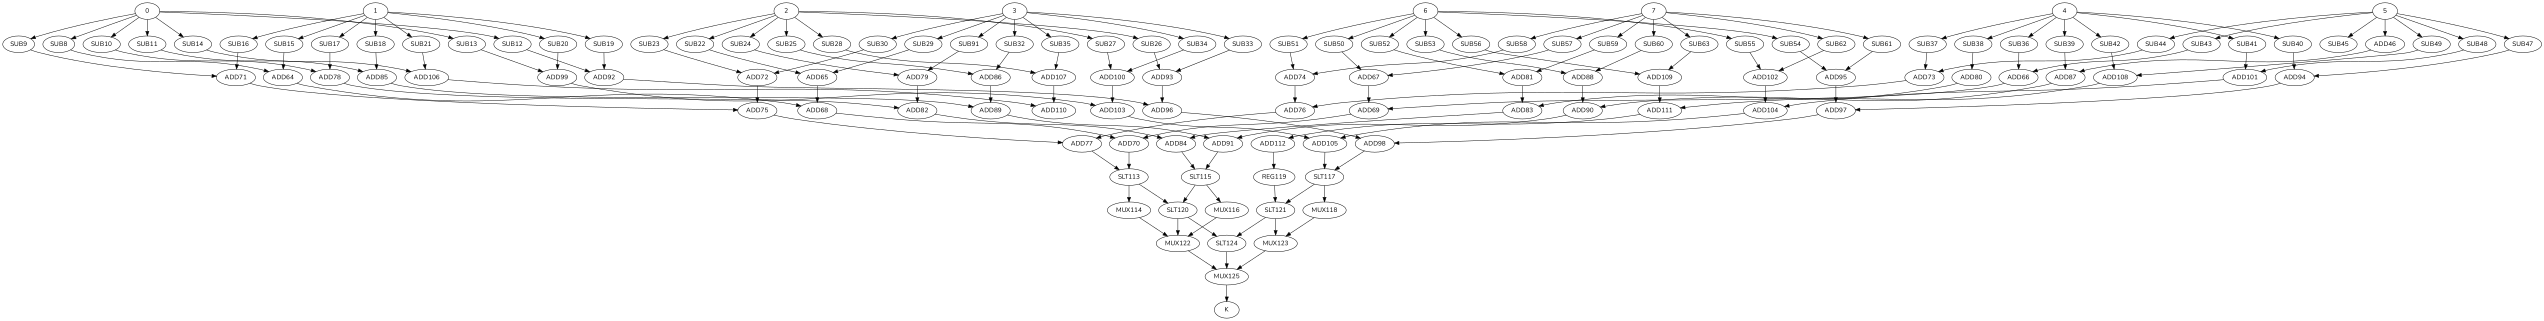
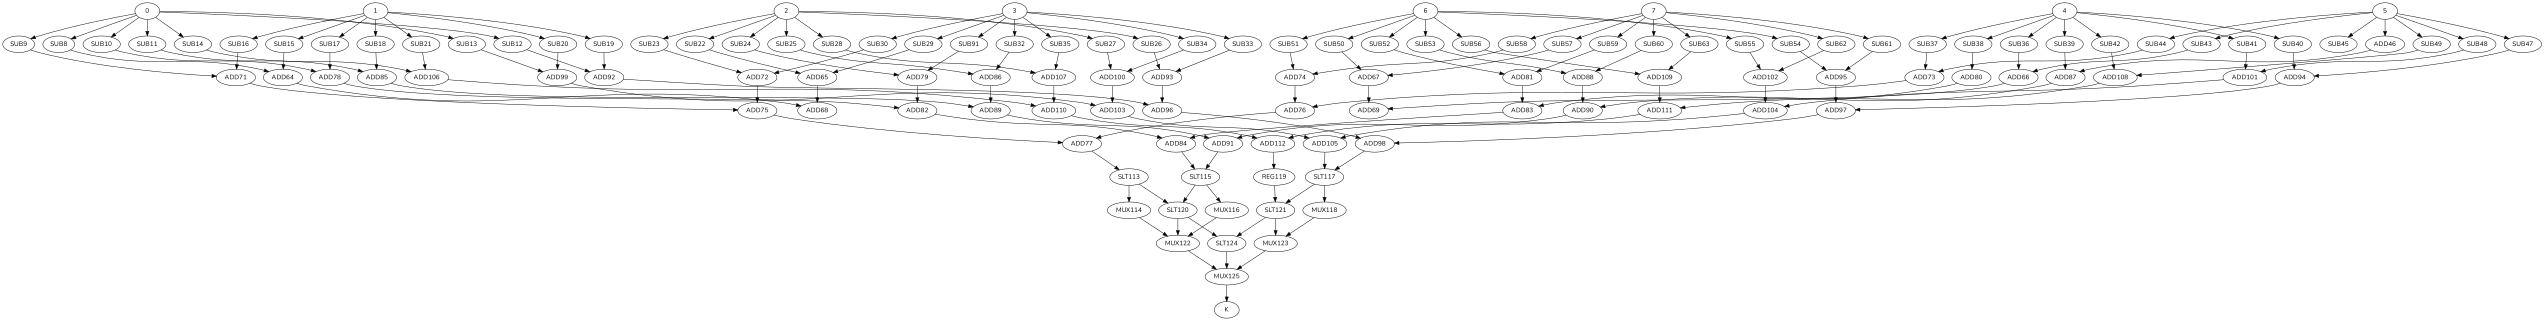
  strict digraph {
    fontname=Nunito
    node [fontname=Nunito]
    edge [fontname=Nunito]
    n1 [label=SUB8]
    n2 [label=ADD64]
    0
    n4 [label=SUB9]
    n5 [label=SUB10]
    n6 [label=SUB11]
    n7 [label=SUB12]
    n8 [label=SUB13]
    n9 [label=SUB14]
    n10 [label=ADD71]
    n11 [label=ADD78]
    n12 [label=ADD85]
    n13 [label=ADD92]
    n14 [label=ADD99]
    n15 [label=ADD106]
    n16 [label=ADD68]
    n17 [label=ADD75]
    n18 [label=ADD82]
    n19 [label=ADD89]
    n20 [label=ADD96]
    n21 [label=ADD103]
    n22 [label=ADD110]
    n23 [label=SUB15]
    1
    n25 [label=SUB16]
    n26 [label=SUB17]
    n27 [label=SUB18]
    n28 [label=SUB19]
    n29 [label=SUB20]
    n30 [label=SUB21]
    n31 [label=SUB22]
    n32 [label=ADD65]
    2
    n34 [label=SUB23]
    n35 [label=SUB24]
    n36 [label=SUB25]
    n37 [label=SUB26]
    n38 [label=SUB27]
    n39 [label=SUB28]
    n40 [label=ADD72]
    n41 [label=ADD79]
    n42 [label=ADD86]
    n43 [label=ADD93]
    n44 [label=ADD100]
    n45 [label=ADD107]
    n46 [label=SUB29]
    3
    n48 [label=SUB30]
    n49 [label=SUB91]
    n50 [label=SUB32]
    n51 [label=SUB33]
    n52 [label=SUB34]
    n53 [label=SUB35]
    n54 [label=SUB36]
    n55 [label=ADD66]
    4
    n57 [label=SUB37]
    n58 [label=SUB38]
    n59 [label=SUB39]
    n60 [label=SUB40]
    n61 [label=SUB41]
    n62 [label=SUB42]
    n63 [label=ADD73]
    n64 [label=ADD80]
    n65 [label=ADD87]
    n66 [label=ADD94]
    n67 [label=ADD101]
    n68 [label=ADD108]
    n69 [label=ADD69]
    n70 [label=ADD76]
    n71 [label=ADD83]
    n72 [label=ADD90]
    n73 [label=ADD97]
    n74 [label=ADD104]
    n75 [label=ADD111]
    n76 [label=SUB43]
    5
    n78 [label=SUB44]
    n79 [label=SUB45]
    n80 [label=ADD46]
    n81 [label=SUB47]
    n82 [label=SUB48]
    n83 [label=SUB49]
    n84 [label=SUB50]
    n85 [label=ADD67]
    6
    n87 [label=SUB51]
    n88 [label=SUB52]
    n89 [label=SUB53]
    n90 [label=SUB54]
    n91 [label=SUB55]
    n92 [label=SUB56]
    n93 [label=ADD74]
    n94 [label=ADD81]
    n95 [label=ADD88]
    n96 [label=ADD95]
    n97 [label=ADD102]
    n98 [label=ADD109]
    n99 [label=SUB57]
    7
    n101 [label=SUB58]
    n102 [label=SUB59]
    n103 [label=SUB60]
    n104 [label=SUB61]
    n105 [label=SUB62]
    n106 [label=SUB63]
-   n107 [label=ADD70]
    n108 [label=SLT113]
    n109 [label=MUX114]
    n110 [label=SLT120]
    n111 [label=ADD77]
    n112 [label=ADD84]
    n113 [label=SLT115]
    n114 [label=MUX116]
    n115 [label=ADD91]
    n116 [label=ADD98]
    n117 [label=SLT117]
    n118 [label=MUX118]
    n119 [label=SLT121]
    n120 [label=ADD105]
    n121 [label=ADD112]
    n122 [label=REG119]
    n123 [label=MUX122]
    n124 [label=SLT124]
    n125 [label=MUX125]
    n126 [label=MUX123]
    n127 [label=K]
    n1 -> n2
    n2 -> n16
    0 -> n1
    0 -> n4
    0 -> n5
    0 -> n6
    0 -> n7
    0 -> n8
    0 -> n9
    n4 -> n10
    n5 -> n11
    n6 -> n12
    n7 -> n13
    n8 -> n14
    n9 -> n15
    n10 -> n17
    n11 -> n18
    n12 -> n19
    n13 -> n20
    n14 -> n21
    n15 -> n22
-   n16 -> n107
    n17 -> n111
    n18 -> n112
    n19 -> n115
    n20 -> n116
    n21 -> n120
+   n22 -> n121
    n23 -> n2
    1 -> n23
    1 -> n25
    1 -> n26
    1 -> n27
    1 -> n28
    1 -> n29
    1 -> n30
    n25 -> n10
    n26 -> n11
    n27 -> n12
    n28 -> n13
    n29 -> n14
    n30 -> n15
    n31 -> n32
    n32 -> n16
    2 -> n31
    2 -> n34
    2 -> n35
    2 -> n36
    2 -> n37
    2 -> n38
    2 -> n39
    n34 -> n40
    n35 -> n41
    n36 -> n42
    n37 -> n43
    n38 -> n44
    n39 -> n45
    n40 -> n17
    n41 -> n18
    n42 -> n19
    n43 -> n20
    n44 -> n21
    n45 -> n22
    n46 -> n32
    3 -> n46
    3 -> n48
    3 -> n49
    3 -> n50
    3 -> n51
    3 -> n52
    3 -> n53
    n48 -> n40
    n49 -> n41
    n50 -> n42
    n51 -> n43
    n52 -> n44
    n53 -> n45
    n54 -> n55
    n55 -> n69
    4 -> n54
    4 -> n57
    4 -> n58
    4 -> n59
    4 -> n60
    4 -> n61
    4 -> n62
    n57 -> n63
    n58 -> n64
    n59 -> n65
    n60 -> n66
    n61 -> n67
    n62 -> n68
    n63 -> n70
    n64 -> n71
    n65 -> n72
    n66 -> n73
    n67 -> n74
    n68 -> n75
-   n69 -> n107
    n70 -> n111
    n71 -> n112
    n72 -> n115
    n73 -> n116
    n74 -> n120
    n75 -> n121
    n76 -> n55
    5 -> n76
    5 -> n78
    5 -> n79
    5 -> n80
    5 -> n81
    5 -> n82
    5 -> n83
    n78 -> n63
    n80 -> n65
    n81 -> n66
    n82 -> n67
    n83 -> n68
    n84 -> n85
    n85 -> n69
    6 -> n84
    6 -> n87
    6 -> n88
    6 -> n89
    6 -> n90
    6 -> n91
    6 -> n92
    n87 -> n93
    n88 -> n94
    n89 -> n95
    n90 -> n96
    n91 -> n97
    n92 -> n98
    n93 -> n70
    n94 -> n71
    n95 -> n72
    n96 -> n73
    n97 -> n74
    n98 -> n75
    n99 -> n85
    7 -> n99
    7 -> n101
    7 -> n102
    7 -> n103
    7 -> n104
    7 -> n105
    7 -> n106
    n101 -> n93
    n102 -> n94
    n103 -> n95
    n104 -> n96
    n105 -> n97
    n106 -> n98
-   n107 -> n108
    n108 -> n109
    n108 -> n110
    n109 -> n123
    n110 -> n123
    n110 -> n124
    n111 -> n108
    n112 -> n113
    n113 -> n110
    n113 -> n114
    n114 -> n123
    n115 -> n113
    n116 -> n117
    n117 -> n118
    n117 -> n119
    n118 -> n126
    n119 -> n124
    n119 -> n126
    n120 -> n117
    n121 -> n122
    n122 -> n119
    n123 -> n125
    n124 -> n125
    n125 -> n127
    n126 -> n125
  }
